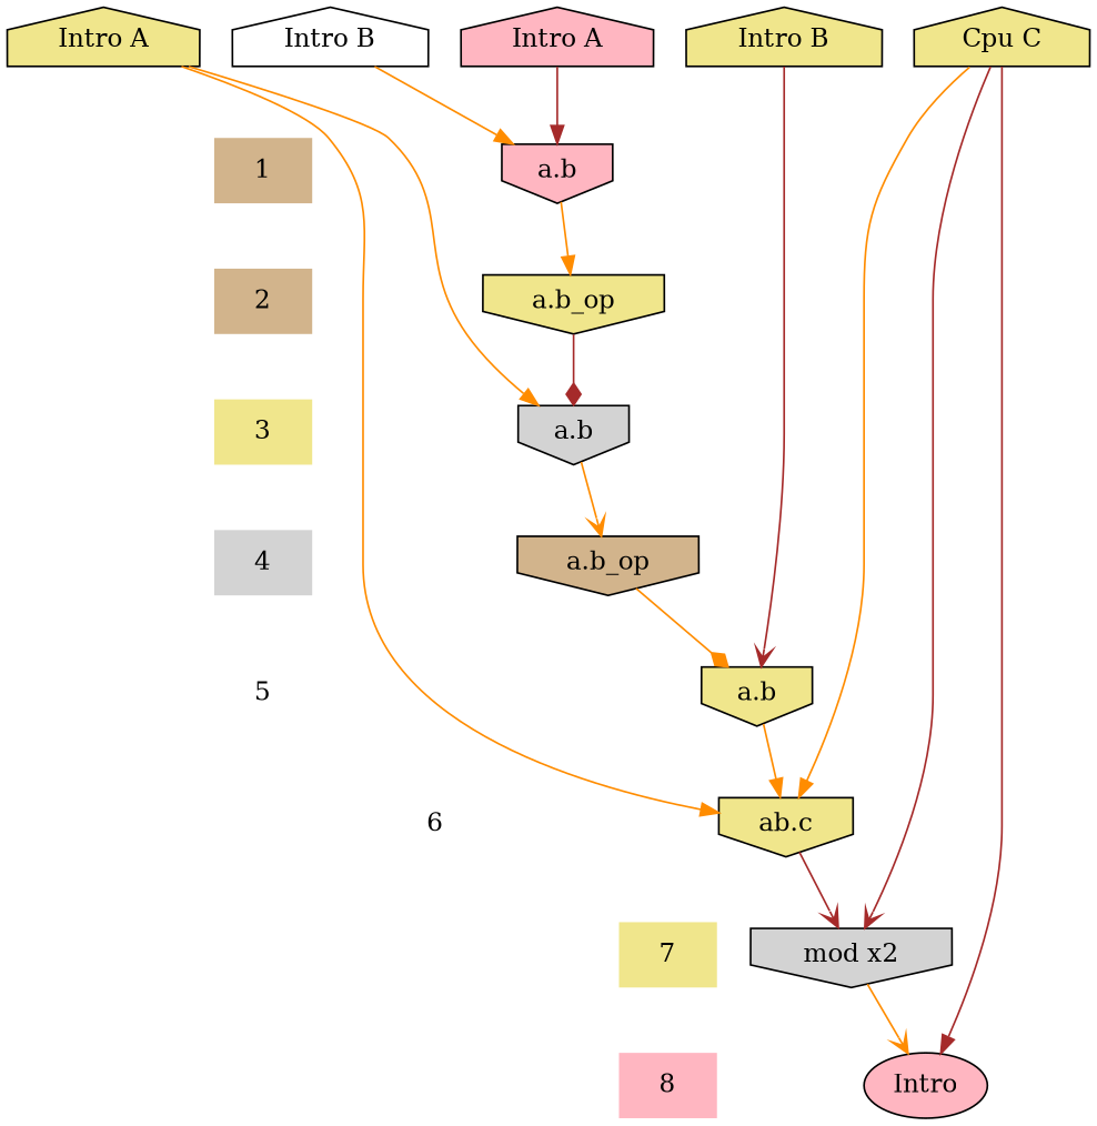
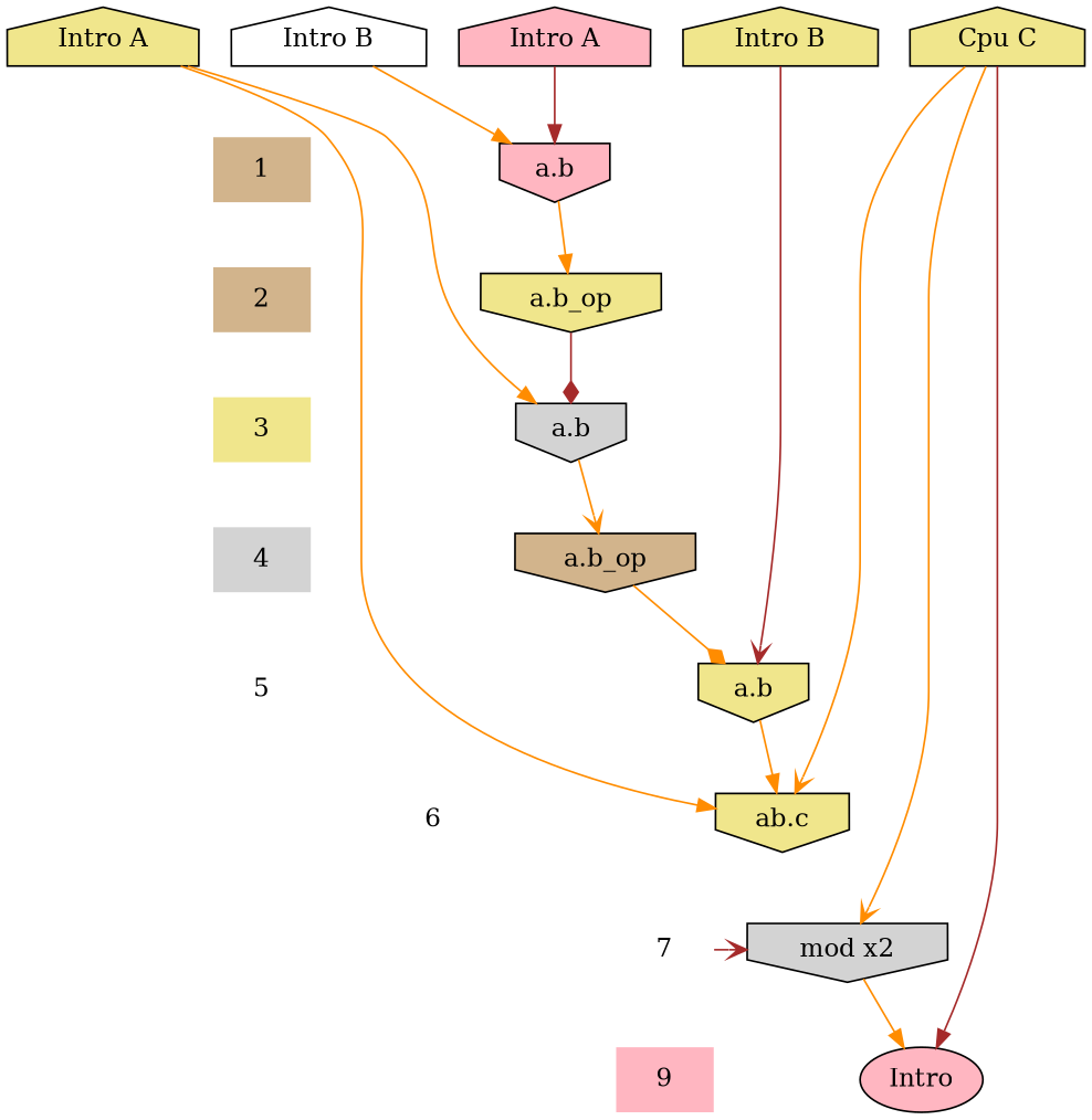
  digraph {
    ranksep=.5
    node [fillcolor=khaki shape=plaintext style=filled]
    edge [arrowhead=normal color=darkorange]
    n1 [label="Intro B" shape=house]
    n2 [fillcolor=white label="Intro B" shape=house]
    n3 [label="Intro A" shape=house]
    n4 [fillcolor=lightpink label="Intro A" shape=house]
    n5 [label="Cpu C" shape=house]
    1 [fillcolor=tan]
    n7 [fillcolor=lightpink label="a.b" shape=invhouse]
    2 [fillcolor=tan]
    n9 [label="a.b_op" shape=invhouse]
    3
    n11 [fillcolor=lightgrey label="a.b" shape=invhouse]
    4 [fillcolor=lightgrey]
    n13 [fillcolor=tan label="a.b_op" shape=invhouse]
    5 [fillcolor=white]
    n15 [label="a.b" shape=invhouse]
    6 [fillcolor=white]
    n17 [label="ab.c" shape=invhouse]
-   7
+   7 [fillcolor=white]
    n19 [fillcolor=lightgrey label="mod x2" shape=invhouse]
-   8 [fillcolor=lightpink]
+   8 [fillcolor=lightpink label=9]
    n21 [fillcolor=lightpink label=Intro shape=""]
    subgraph sub_1 {
      rank=same
      n1
      n2
      n3
      n4
      n5
    }
    subgraph sub_2 {
      rank=same
      1
      n7
    }
    subgraph sub_3 {
      rank=same
      2
      n9
    }
    subgraph sub_4 {
      rank=same
      3
      n11
    }
    subgraph sub_5 {
      rank=same
      4
      n13
    }
    subgraph sub_6 {
      rank=same
      5
      n15
    }
    subgraph sub_7 {
      rank=same
      6
      n17
    }
    subgraph sub_8 {
      rank=same
      7
      n19
    }
    subgraph sub_9 {
      rank=same
      8
      n21
    }
    n1 -> n15 [arrowhead=vee color=brown]
    n2 -> n7
    n3 -> n11
    n3 -> n17
    n4 -> n7 [color=brown]
-   n5 -> n17
-   n5 -> n19 [arrowhead=vee color=brown]
+   n5 -> n17 [arrowhead=vee]
+   n5 -> n19 [arrowhead=vee]
    n5 -> n21 [color=brown]
    1 -> 2 [style=invis arrowhead="" color=""]
    n7 -> n9
    2 -> 3 [style=invis arrowhead="" color=""]
    n9 -> n11 [arrowhead=diamond color=brown]
    3 -> 4 [style=invis arrowhead="" color=""]
    n11 -> n13 [arrowhead=vee]
    4 -> 5 [style=invis arrowhead="" color=""]
    n13 -> n15 [arrowhead=diamond]
    5 -> 6 [style=invis arrowhead="" color=""]
    n15 -> n17
    6 -> 7 [style=invis arrowhead="" color=""]
-   n17 -> n19 [arrowhead=vee color=brown]
+   7 -> n19 [arrowhead=vee color=brown]
    7 -> 8 [style=invis arrowhead="" color=""]
-   n19 -> n21 [arrowhead=vee]
+   n19 -> n21
  }
